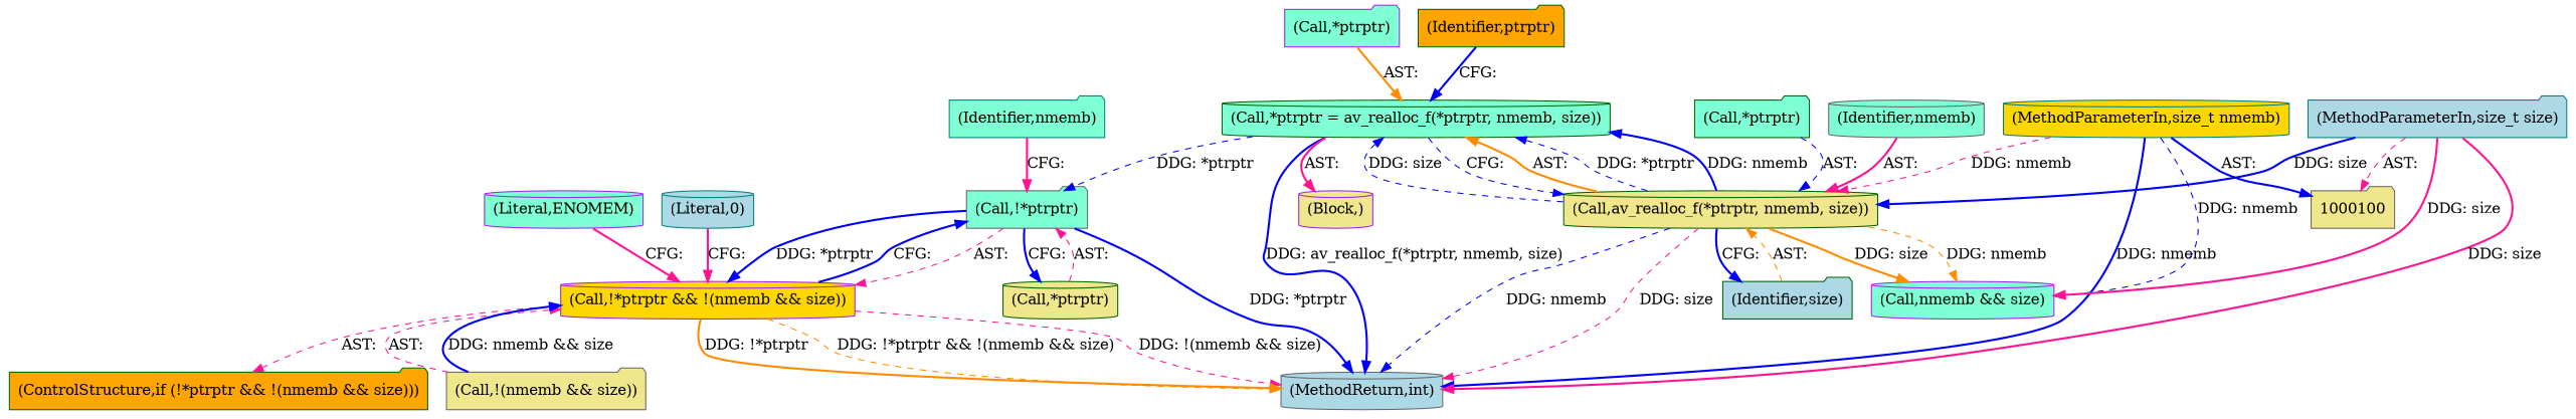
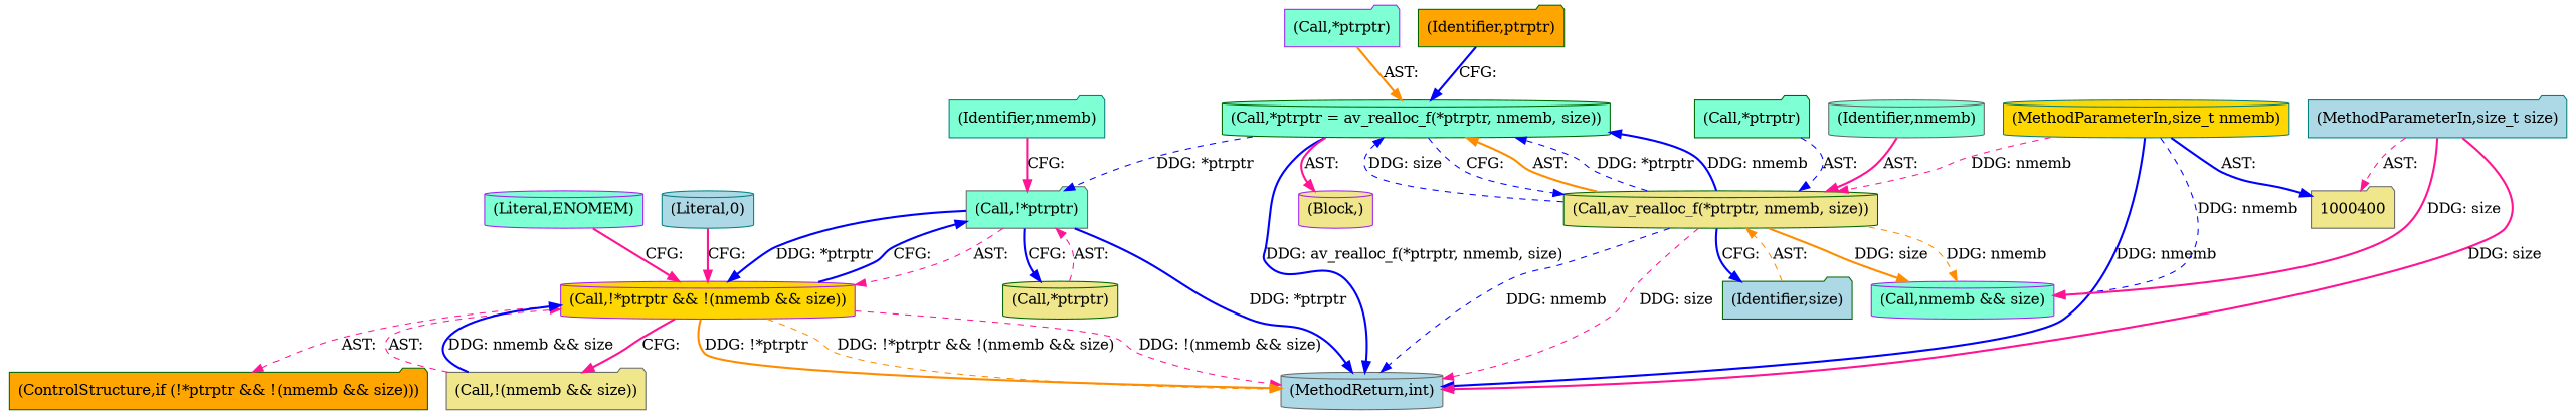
  digraph {
    node [color=darkgreen fillcolor=aquamarine shape=cylinder style=filled]
    edge [color=blue style=bold]
    n1 [color=gray40 label="(Call,!*ptrptr)" shape=folder]
    n2 [color=purple fillcolor=gold label="(Call,!*ptrptr && !(nmemb && size))"]
    n3 [fillcolor=khaki label="(Call,*ptrptr)"]
    n4 [color=gray40 fillcolor=lightblue label="(MethodReturn,int)"]
    n5 [fillcolor=orange label="(ControlStructure,if (!*ptrptr && !(nmemb && size)))" shape=folder]
    n6 [color=gray40 fillcolor=khaki label="(Call,!(nmemb && size))" shape=folder]
    n7 [label="(Call,*ptrptr = av_realloc_f(*ptrptr, nmemb, size))"]
    n8 [fillcolor=khaki label="(Call,av_realloc_f(*ptrptr, nmemb, size))"]
    n9 [color=purple fillcolor=khaki label="(Block,)"]
    n10 [fillcolor=lightblue label="(Identifier,size)" shape=folder]
    n11 [color=purple label="(Call,nmemb && size)"]
    n12 [color=teal fillcolor=gold label="(MethodParameterIn,size_t nmemb)"]
-   1000100 [color=gray40 fillcolor=khaki shape=folder]
+   1000100 [color=gray40 fillcolor=khaki shape=folder label=1000400]
    n14 [color=teal fillcolor=lightblue label="(MethodParameterIn,size_t size)" shape=folder]
    n15 [color=purple label="(Literal,ENOMEM)"]
    n16 [color=purple label="(Call,*ptrptr)" shape=folder]
    n17 [label="(Call,*ptrptr)" shape=folder]
    n18 [color=gray40 label="(Identifier,nmemb)"]
    n19 [fillcolor=orange label="(Identifier,ptrptr)" shape=folder]
    n20 [color=teal fillcolor=lightblue label="(Literal,0)"]
    n21 [color=teal label="(Identifier,nmemb)" shape=folder]
    n1 -> n2 [color=deeppink label="AST: " style=dashed]
    n1 -> n2 [label="DDG: *ptrptr"]
    n1 -> n3 [label="CFG: "]
    n1 -> n4 [label="DDG: *ptrptr"]
    n2 -> n1 [label="CFG: "]
    n2 -> n4 [color=darkorange label="DDG: !*ptrptr && !(nmemb && size)" style=dashed]
    n2 -> n4 [color=deeppink label="DDG: !(nmemb && size)" style=dashed]
    n2 -> n4 [color=darkorange label="DDG: !*ptrptr"]
    n2 -> n5 [color=deeppink label="AST: " style=dashed]
+   n2 -> n6 [color=deeppink label="CFG: "]
    n3 -> n1 [color=deeppink label="AST: " style=dashed]
    n6 -> n2 [color=deeppink label="AST: " style=dashed]
    n6 -> n2 [label="DDG: nmemb && size"]
    n7 -> n1 [label="DDG: *ptrptr" style=dashed]
    n7 -> n4 [label="DDG: av_realloc_f(*ptrptr, nmemb, size)"]
    n7 -> n8 [label="CFG: " style=dashed]
    n7 -> n9 [color=deeppink label="AST: "]
    n8 -> n4 [label="DDG: nmemb" style=dashed]
    n8 -> n4 [color=deeppink label="DDG: size" style=dashed]
    n8 -> n7 [color=darkorange label="AST: "]
    n8 -> n7 [label="DDG: *ptrptr" style=dashed]
    n8 -> n7 [label="DDG: nmemb"]
    n8 -> n7 [label="DDG: size" style=dashed]
    n8 -> n10 [label="CFG: "]
    n8 -> n11 [color=darkorange label="DDG: nmemb" style=dashed]
    n8 -> n11 [color=darkorange label="DDG: size"]
    n10 -> n8 [color=darkorange label="AST: " style=dashed]
    n12 -> n4 [label="DDG: nmemb"]
    n12 -> n8 [color=deeppink label="DDG: nmemb" style=dashed]
    n12 -> n11 [label="DDG: nmemb" style=dashed]
    n12 -> 1000100 [label="AST: "]
    n14 -> n4 [color=deeppink label="DDG: size"]
-   n14 -> n8 [label="DDG: size"]
    n14 -> n11 [color=deeppink label="DDG: size"]
    n14 -> 1000100 [color=deeppink label="AST: " style=dashed]
    n15 -> n2 [color=deeppink label="CFG: "]
    n16 -> n7 [color=darkorange label="AST: "]
    n17 -> n8 [label="AST: " style=dashed]
    n18 -> n8 [color=deeppink label="AST: "]
    n19 -> n7 [label="CFG: "]
    n20 -> n2 [color=deeppink label="CFG: "]
    n21 -> n1 [color=deeppink label="CFG: "]
  }
